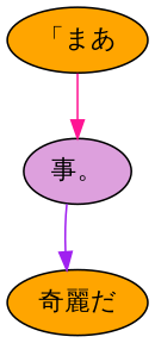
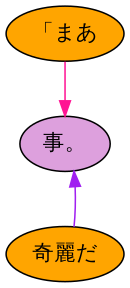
  digraph {
    fontname="Roboto Condensed"
    node [fillcolor=orange fontname="Roboto Condensed" style=filled]
    edge [fontname="Roboto Condensed"]
    n1 [label="「まあ"]
    n2 [fillcolor=plum label="事。"]
    n3 [label="奇麗だ"]
    n1 -> n2 [color=deeppink]
-   n2 -> n3 [color=purple]
+   n3 -> n2 [color=purple]
  }
